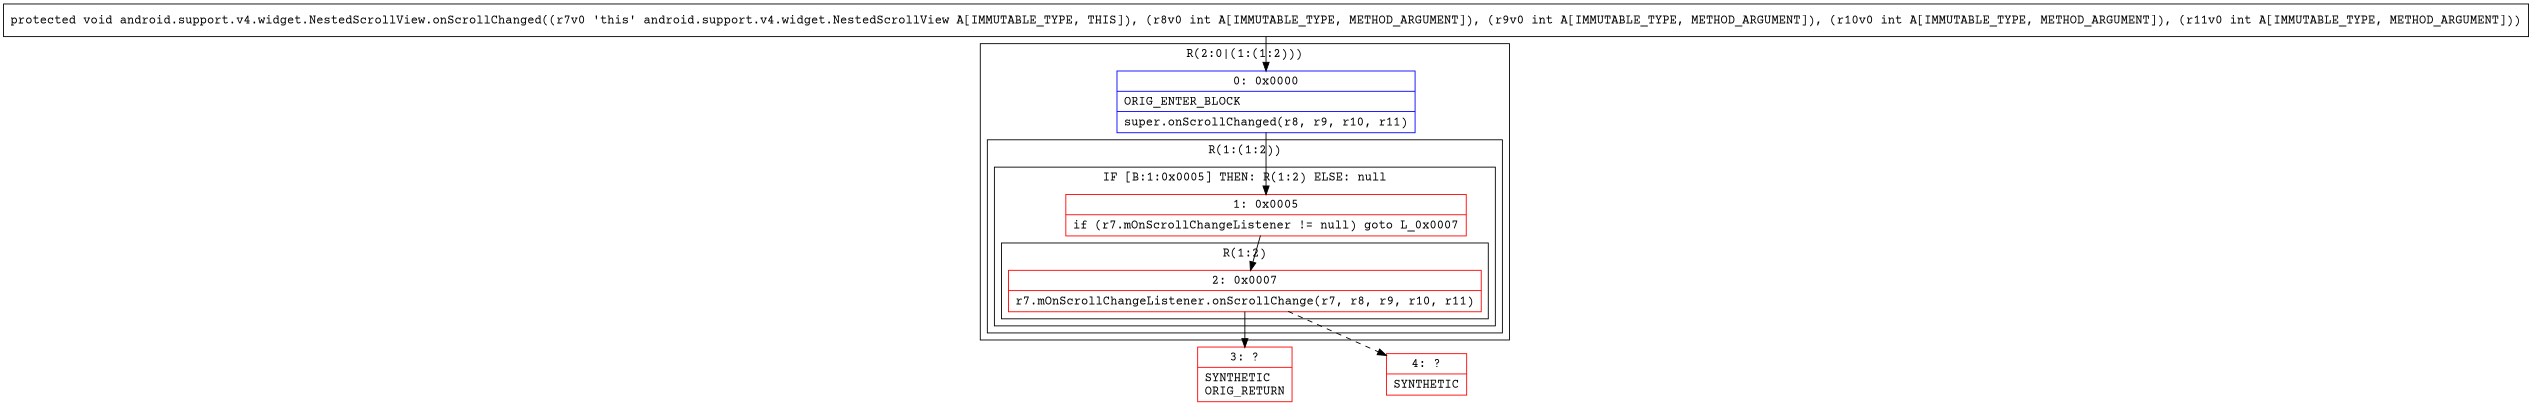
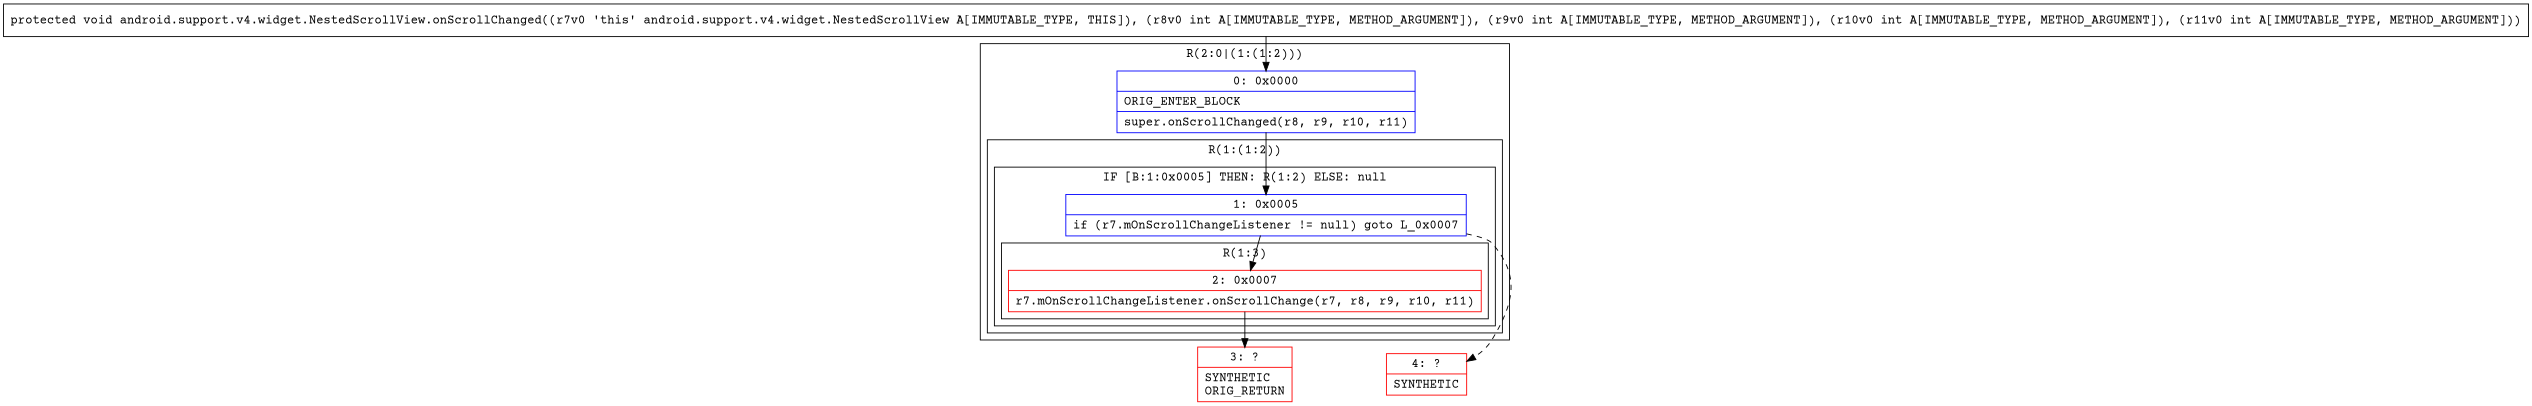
  digraph {
    fontname="Courier Prime"
    node [color=red fontname="Courier Prime" shape=record]
    edge [fontname="Courier Prime"]
    n1 [label="{2\:\ 0x0007|r7.mOnScrollChangeListener.onScrollChange(r7, r8, r9, r10, r11)\l}"]
-   n2 [label="{1\:\ 0x0005|if (r7.mOnScrollChangeListener != null) goto L_0x0007\l}"]
+   n2 [color=blue label="{1\:\ 0x0005|if (r7.mOnScrollChangeListener != null) goto L_0x0007\l}"]
    n3 [color=blue label="{0\:\ 0x0000|ORIG_ENTER_BLOCK\l|super.onScrollChanged(r8, r9, r10, r11)\l}"]
    n4 [label="{3\:\ ?|SYNTHETIC\lORIG_RETURN\l}"]
    n5 [label="{4\:\ ?|SYNTHETIC\l}"]
    n6 [label="{protected void android.support.v4.widget.NestedScrollView.onScrollChanged((r7v0 'this' android.support.v4.widget.NestedScrollView A[IMMUTABLE_TYPE, THIS]), (r8v0 int A[IMMUTABLE_TYPE, METHOD_ARGUMENT]), (r9v0 int A[IMMUTABLE_TYPE, METHOD_ARGUMENT]), (r10v0 int A[IMMUTABLE_TYPE, METHOD_ARGUMENT]), (r11v0 int A[IMMUTABLE_TYPE, METHOD_ARGUMENT])) }" color=""]
    subgraph cluster_1 {
      label="R(2:0|(1:(1:2)))"
      n3
      subgraph cluster_2 {
        label="R(1:(1:2))"
        subgraph cluster_3 {
          label="IF [B:1:0x0005] THEN: R(1:2) ELSE: null"
          n2
          subgraph cluster_4 {
-           label="R(1:2)"
+           label="R(1:3)"
            n1
          }
        }
      }
    }
    n1 -> n4
    n2 -> n1
-   n1 -> n5 [style=dashed]
+   n2 -> n5 [style=dashed]
    n3 -> n2
    n6 -> n3
  }
